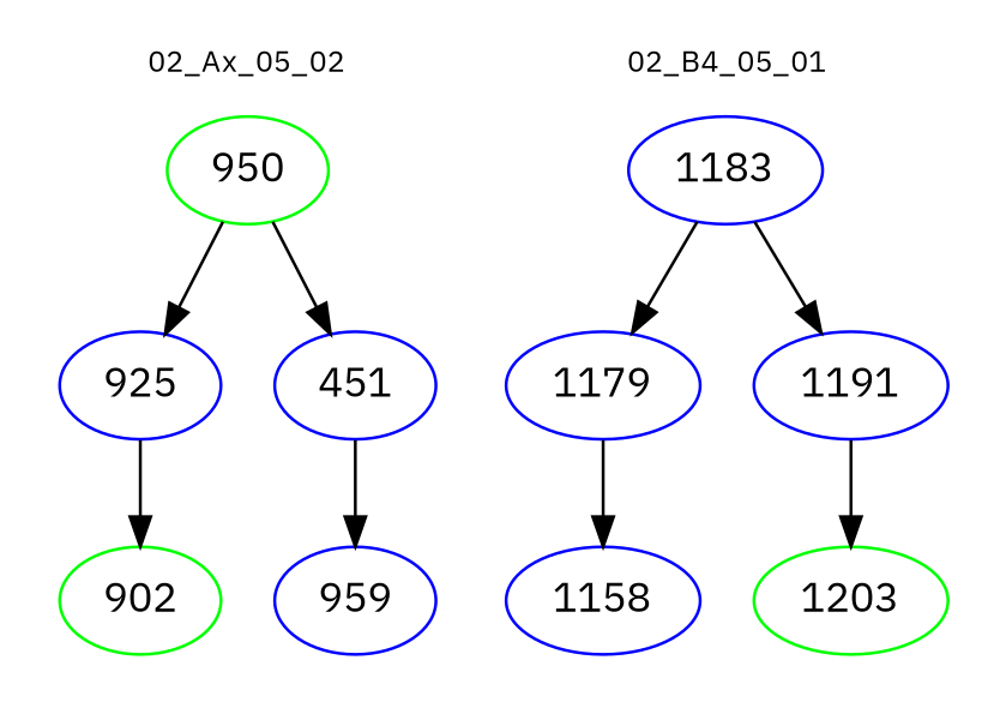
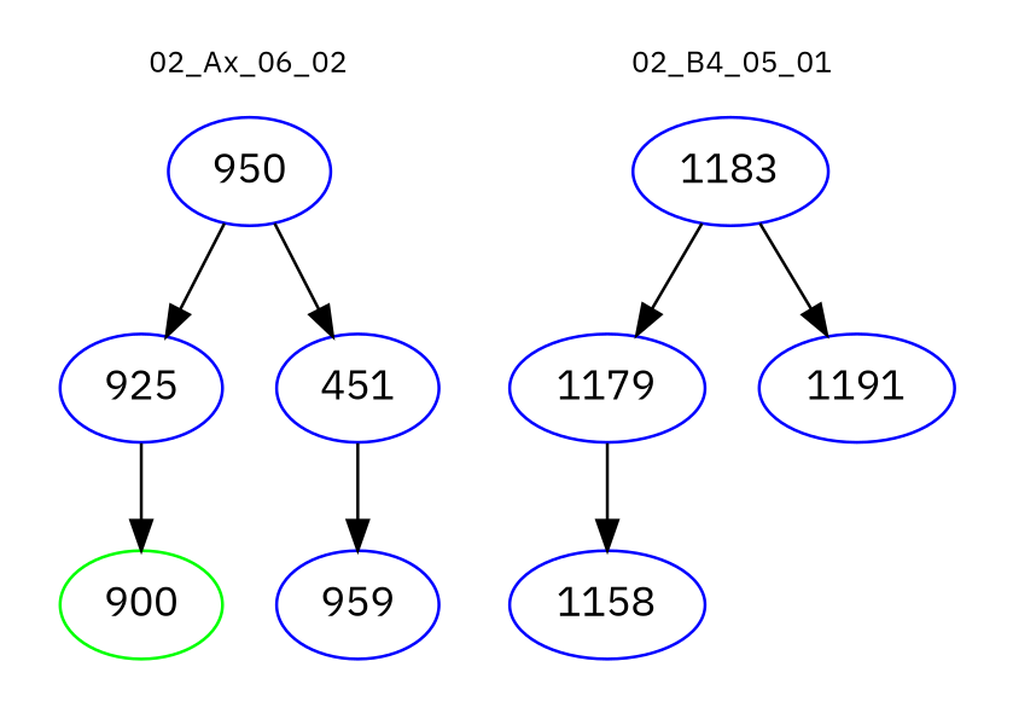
  digraph {
    fontname="IBM Plex Sans"
    node [color=blue fontname="IBM Plex Sans"]
    edge [color=black fontname="IBM Plex Sans"]
-   n1 [color=green label=950]
+   n1 [label=950]
    n2 [label=925]
    n3 [label=451]
-   n4 [color=green label=902]
+   n4 [color=green label=900]
    n5 [label=959]
    n6 [label=1183]
    n7 [label=1179]
    n8 [label=1191]
    n9 [label=1158]
-   n10 [color=green label=1203]
    subgraph cluster_1 {
      color=white
      fontsize=10
-     label="02_Ax_05_02"
+     label="02_Ax_06_02"
      n1
      n2
      n3
      n4
      n5
    }
    subgraph cluster_2 {
      color=white
      fontsize=10
      label="02_B4_05_01"
      n6
      n7
      n8
      n9
-     n10
    }
    n1 -> n2
    n1 -> n3
    n2 -> n4
    n3 -> n5
    n6 -> n7
    n6 -> n8
    n7 -> n9
-   n8 -> n10
  }
